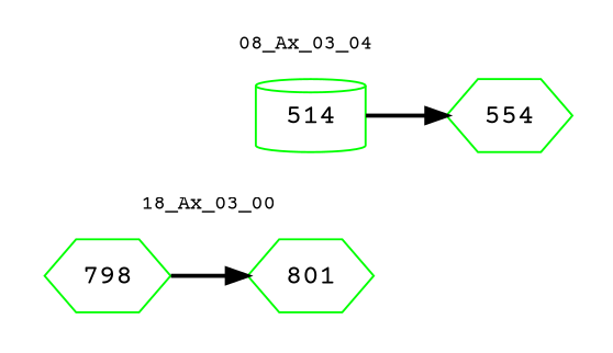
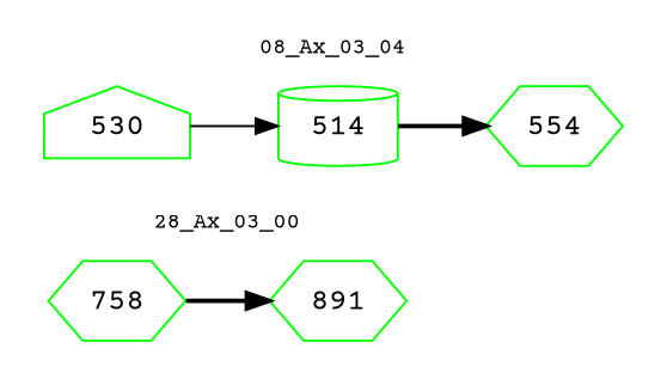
  digraph {
    fontname="Courier Prime"
    rankdir=LR
    node [color=green fontname="Courier Prime" shape=hexagon]
    edge [color=black fontname="Courier Prime" style=bold]
-   n1 [label=798]
-   n2 [label=801]
+   n1 [label=758]
+   n2 [label=891]
+   n3 [label=530 shape=house]
    n4 [label=514 shape=cylinder]
    n5 [label=554]
    subgraph cluster_1 {
      color=white
      fontsize=10
-     label="18_Ax_03_00"
+     label="28_Ax_03_00"
      n1
      n2
    }
    subgraph cluster_2 {
      color=white
      fontsize=10
      label="08_Ax_03_04"
+     n3
      n4
      n5
    }
    n1 -> n2
+   n3 -> n4 [style=solid]
    n4 -> n5
  }
